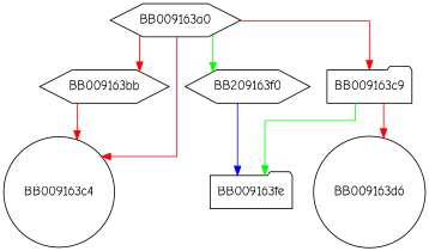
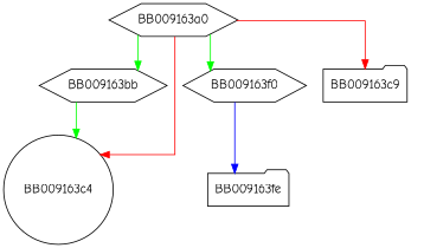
  digraph {
    fontname="Comic Neue"
    splines=ortho
    node [fontname="Comic Neue" shape=hexagon]
    edge [color=red fontname="Comic Neue"]
    BB009163c4 [shape=circle]
    BB009163a0
    BB009163bb
-   BB009163f0 [label=BB209163f0]
+   BB009163f0
    BB009163c9 [shape=folder]
    BB009163fe [shape=folder]
-   BB009163d6 [shape=circle]
    BB009163a0 -> BB009163c4
-   BB009163a0 -> BB009163bb
+   BB009163a0 -> BB009163bb [color=green]
    BB009163a0 -> BB009163f0 [color=green]
    BB009163a0 -> BB009163c9
-   BB009163bb -> BB009163c4
+   BB009163bb -> BB009163c4 [color=green]
    BB009163f0 -> BB009163fe [color=blue]
-   BB009163c9 -> BB009163fe [color=green]
-   BB009163c9 -> BB009163d6
  }
